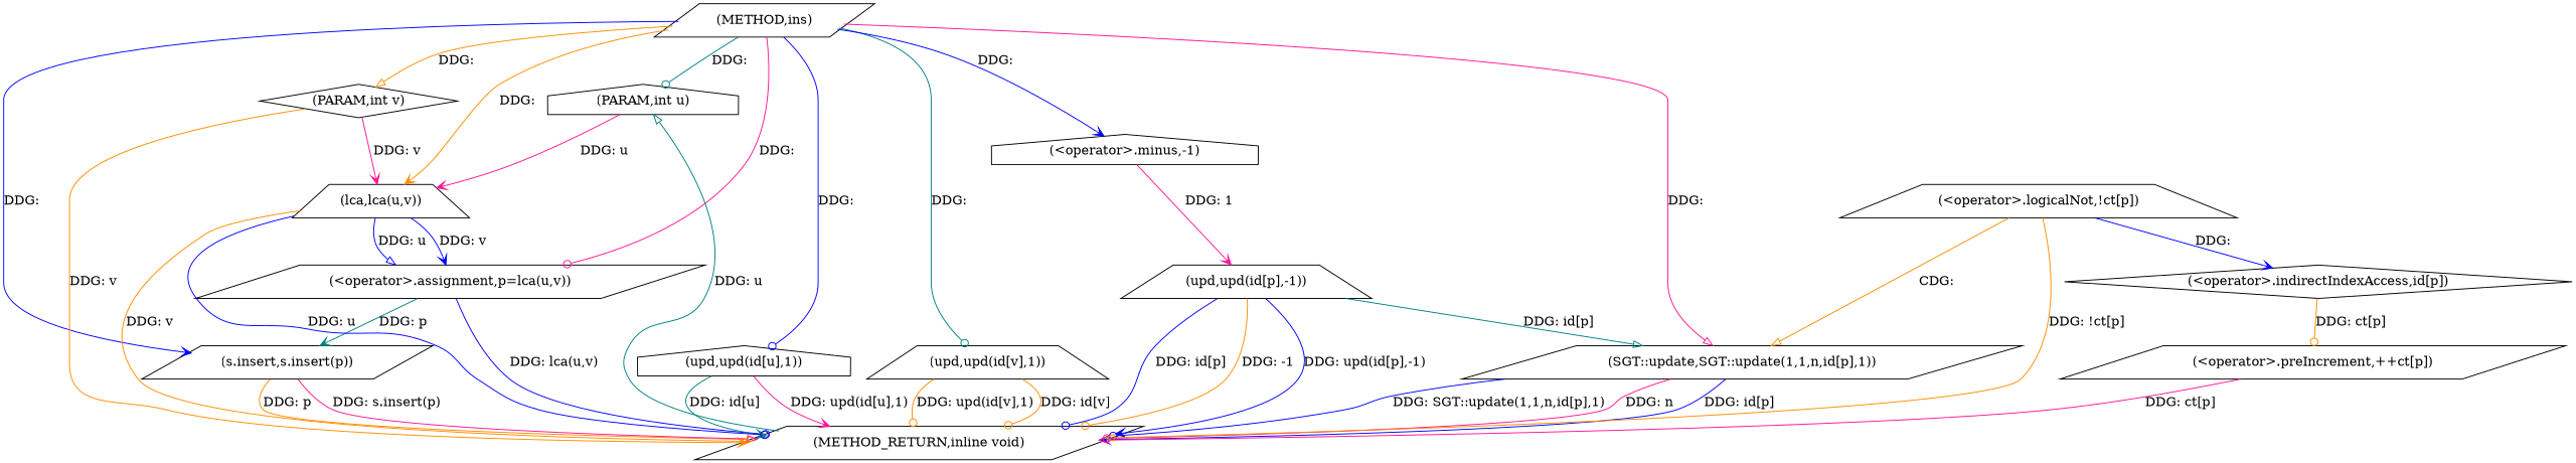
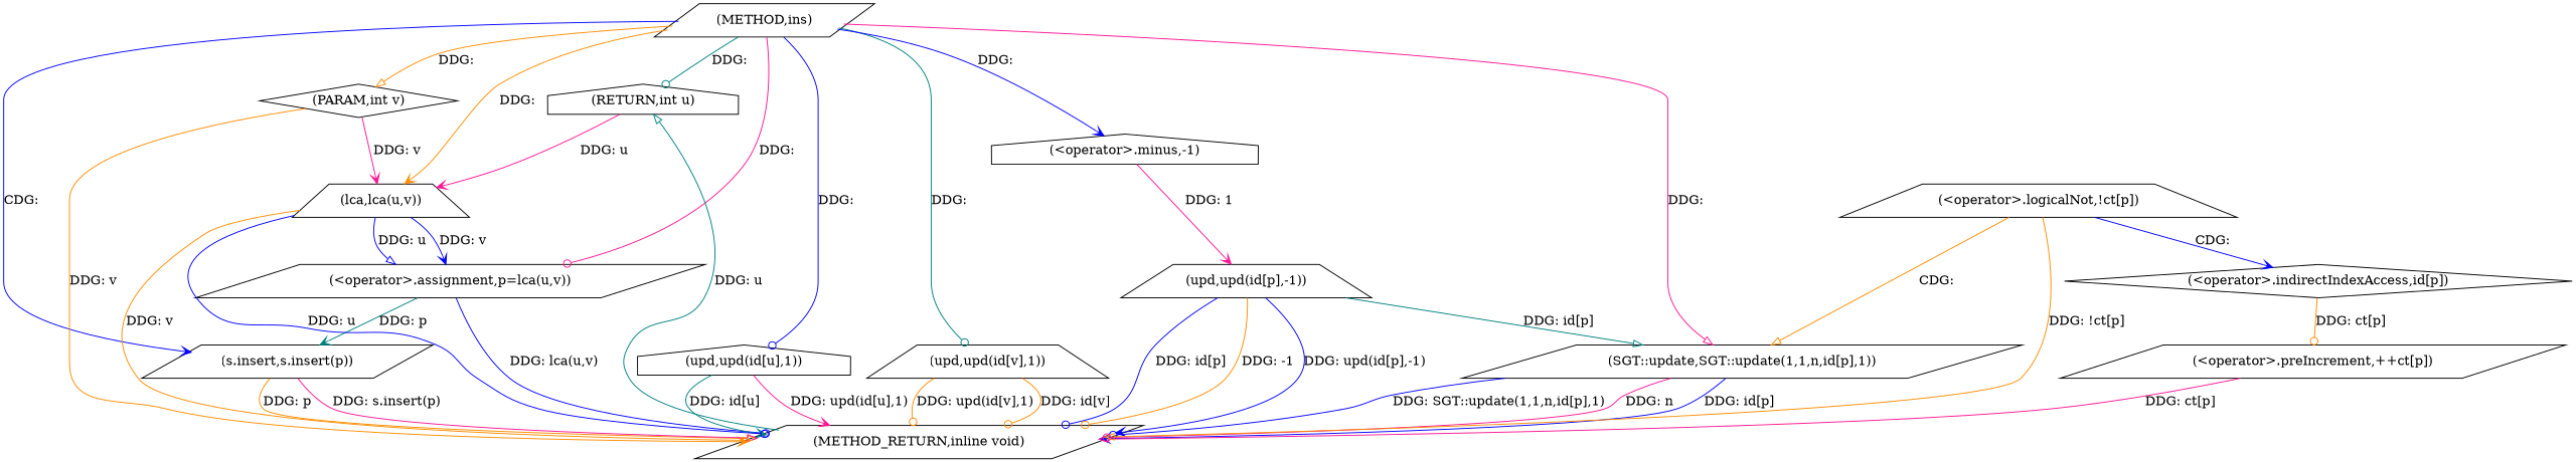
  digraph {
    node [shape=parallelogram]
    edge [arrowhead=vee color=blue]
    n1 [label="(METHOD,ins)"]
-   n2 [label="(PARAM,int u)" shape=house]
+   n2 [label="(RETURN,int u)" shape=house]
    n3 [label="(PARAM,int v)" shape=diamond]
    n4 [label="(<operator>.assignment,p=lca(u,v))"]
    n5 [label="(s.insert,s.insert(p))"]
    n6 [label="(upd,upd(id[u],1))" shape=house]
    n7 [label="(SGT::update,SGT::update(1,1,n,id[p],1))"]
    n8 [label="(lca,lca(u,v))" shape=trapezium]
    n9 [label="(upd,upd(id[v],1))" shape=trapezium]
    n10 [label="(<operator>.minus,-1)" shape=house]
    n11 [label="(METHOD_RETURN,inline void)"]
    n12 [label="(upd,upd(id[p],-1))" shape=trapezium]
    n13 [label="(<operator>.preIncrement,++ct[p])"]
    n14 [label="(<operator>.logicalNot,!ct[p])" shape=trapezium]
    n15 [label="(<operator>.indirectIndexAccess,id[p])" shape=diamond]
    n1 -> n2 [arrowhead=odot color=teal label="DDG: "]
    n1 -> n3 [arrowhead=onormal color=darkorange label="DDG: "]
    n1 -> n4 [arrowhead=odot color=deeppink label="DDG: "]
-   n1 -> n5 [label="DDG: "]
+   n1 -> n5 [label="CDG: "]
    n1 -> n6 [arrowhead=odot label="DDG: "]
    n1 -> n7 [arrowhead=onormal color=deeppink label="DDG: "]
    n1 -> n8 [color=darkorange label="DDG: "]
    n1 -> n9 [arrowhead=odot color=teal label="DDG: "]
    n1 -> n10 [label="DDG: "]
    n2 -> n8 [color=deeppink label="DDG: u"]
    n3 -> n8 [color=deeppink label="DDG: v"]
    n3 -> n11 [color=darkorange label="DDG: v"]
    n4 -> n5 [color=teal label="DDG: p"]
    n4 -> n11 [arrowhead=odot label="DDG: lca(u,v)"]
    n5 -> n11 [arrowhead=onormal color=darkorange label="DDG: p"]
    n5 -> n11 [arrowhead=onormal color=deeppink label="DDG: s.insert(p)"]
    n6 -> n11 [color=teal label="DDG: id[u]"]
    n6 -> n11 [color=deeppink label="DDG: upd(id[u],1)"]
    n7 -> n11 [label="DDG: id[p]"]
    n7 -> n11 [arrowhead=odot label="DDG: SGT::update(1,1,n,id[p],1)"]
    n7 -> n11 [arrowhead=odot color=deeppink label="DDG: n"]
    n8 -> n4 [label="DDG: v"]
    n8 -> n4 [arrowhead=onormal label="DDG: u"]
    n8 -> n11 [arrowhead=odot label="DDG: u"]
    n8 -> n11 [arrowhead=onormal color=darkorange label="DDG: v"]
    n9 -> n11 [arrowhead=odot color=darkorange label="DDG: id[v]"]
    n9 -> n11 [arrowhead=odot color=darkorange label="DDG: upd(id[v],1)"]
    n10 -> n12 [color=deeppink label="DDG: 1"]
    n11 -> n2 [arrowhead=onormal color=teal label="DDG: u"]
    n12 -> n7 [arrowhead=onormal color=teal label="DDG: id[p]"]
    n12 -> n11 [arrowhead=odot label="DDG: id[p]"]
    n12 -> n11 [arrowhead=odot color=darkorange label="DDG: -1"]
    n12 -> n11 [label="DDG: upd(id[p],-1)"]
    n13 -> n11 [arrowhead=onormal color=deeppink label="DDG: ct[p]"]
    n14 -> n7 [arrowhead=onormal color=darkorange label="CDG: "]
    n14 -> n11 [arrowhead=onormal color=darkorange label="DDG: !ct[p]"]
-   n14 -> n15 [label="DDG: "]
+   n14 -> n15 [label="CDG: "]
    n15 -> n13 [arrowhead=odot color=darkorange label="DDG: ct[p]"]
  }
